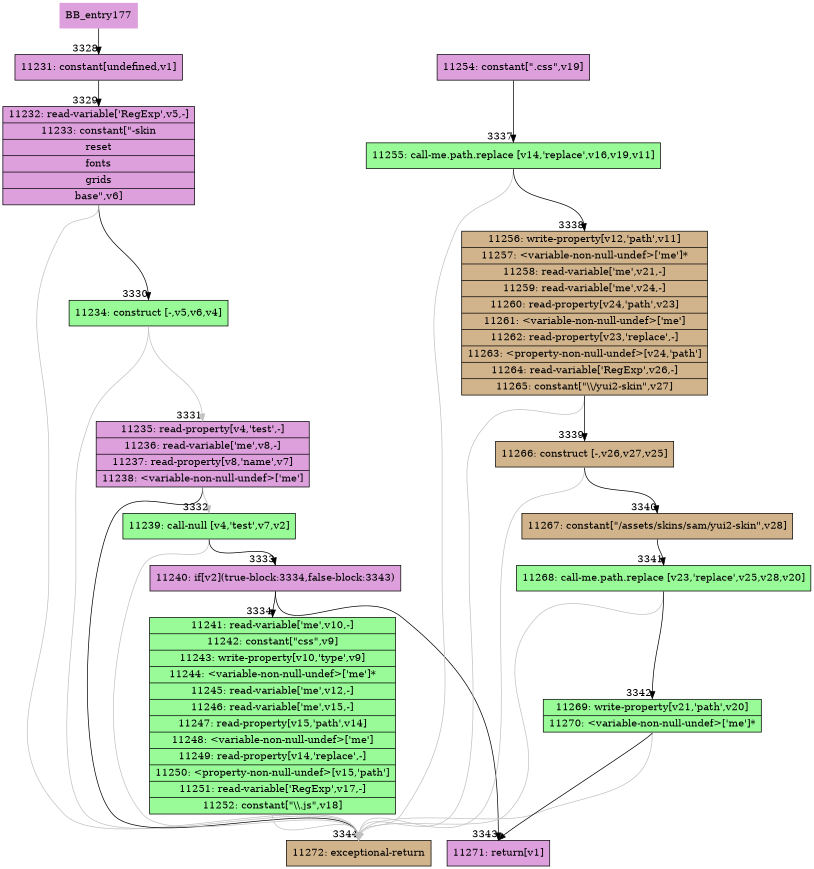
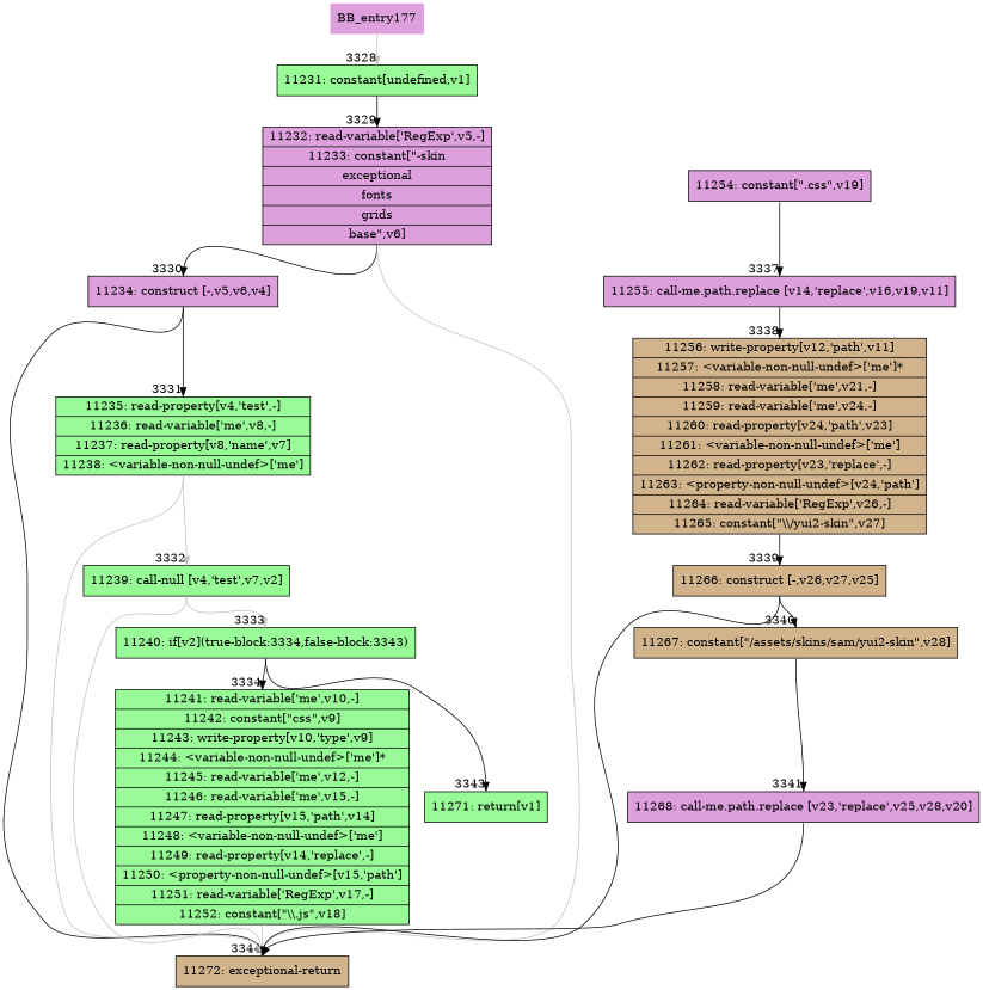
  digraph {
    rankdir=TD
    node [fillcolor=palegreen shape=record style=filled]
    edge [headport=n tailport=s]
    n1 [fillcolor=plum label=BB_entry177 shape=none]
-   n2 [fillcolor=plum label="{11231: constant[undefined,v1]}"]
-   n3 [fillcolor=plum label="{11232: read-variable['RegExp',v5,-]|11233: constant[\"-skin|reset|fonts|grids|base\",v6]}"]
-   n4 [label="{11234: construct [-,v5,v6,v4]}"]
+   n2 [label="{11231: constant[undefined,v1]}"]
+   n3 [fillcolor=plum label="{11232: read-variable['RegExp',v5,-]|11233: constant[\"-skin|exceptional|fonts|grids|base\",v6]}"]
+   n4 [fillcolor=plum label="{11234: construct [-,v5,v6,v4]}"]
    n5 [fillcolor=tan label="{11272: exceptional-return}"]
-   n6 [fillcolor=plum label="{11235: read-property[v4,'test',-]|11236: read-variable['me',v8,-]|11237: read-property[v8,'name',v7]|11238: \<variable-non-null-undef\>['me']}"]
+   n6 [label="{11235: read-property[v4,'test',-]|11236: read-variable['me',v8,-]|11237: read-property[v8,'name',v7]|11238: \<variable-non-null-undef\>['me']}"]
    n7 [label="{11239: call-null [v4,'test',v7,v2]}"]
-   n8 [fillcolor=plum label="{11240: if[v2](true-block:3334,false-block:3343)}"]
+   n8 [label="{11240: if[v2](true-block:3334,false-block:3343)}"]
    n9 [label="{11241: read-variable['me',v10,-]|11242: constant[\"css\",v9]|11243: write-property[v10,'type',v9]|11244: \<variable-non-null-undef\>['me']*|11245: read-variable['me',v12,-]|11246: read-variable['me',v15,-]|11247: read-property[v15,'path',v14]|11248: \<variable-non-null-undef\>['me']|11249: read-property[v14,'replace',-]|11250: \<property-non-null-undef\>[v15,'path']|11251: read-variable['RegExp',v17,-]|11252: constant[\"\\\\.js\",v18]}"]
-   n10 [fillcolor=plum label="{11271: return[v1]}"]
+   n10 [label="{11271: return[v1]}"]
    n11 [fillcolor=plum label="{11254: constant[\".css\",v19]}"]
-   n12 [label="{11255: call-me.path.replace [v14,'replace',v16,v19,v11]}"]
+   n12 [fillcolor=plum label="{11255: call-me.path.replace [v14,'replace',v16,v19,v11]}"]
    n13 [fillcolor=tan label="{11256: write-property[v12,'path',v11]|11257: \<variable-non-null-undef\>['me']*|11258: read-variable['me',v21,-]|11259: read-variable['me',v24,-]|11260: read-property[v24,'path',v23]|11261: \<variable-non-null-undef\>['me']|11262: read-property[v23,'replace',-]|11263: \<property-non-null-undef\>[v24,'path']|11264: read-variable['RegExp',v26,-]|11265: constant[\"\\\\/yui2-skin\",v27]}"]
    n14 [fillcolor=tan label="{11266: construct [-,v26,v27,v25]}"]
    n15 [fillcolor=tan label="{11267: constant[\"/assets/skins/sam/yui2-skin\",v28]}"]
-   n16 [label="{11268: call-me.path.replace [v23,'replace',v25,v28,v20]}"]
-   n17 [label="{11269: write-property[v21,'path',v20]|11270: \<variable-non-null-undef\>['me']*}"]
-   n1 -> n2 [headlabel="    3328"]
+   n16 [fillcolor=plum label="{11268: call-me.path.replace [v23,'replace',v25,v28,v20]}"]
+   n1 -> n2 [headlabel="    3328" color=gray]
    n2 -> n3 [headlabel="      3329"]
    n3 -> n4 [headlabel="      3330"]
    n3 -> n5 [color=gray headlabel="      3344"]
-   n4 -> n5 [color=gray]
-   n4 -> n6 [headlabel="      3331" color=gray]
-   n6 -> n5 [color=black]
+   n4 -> n5 [color=black]
+   n4 -> n6 [headlabel="      3331"]
+   n6 -> n5 [color=gray]
    n6 -> n7 [color=gray headlabel="      3332"]
    n7 -> n5 [color=gray]
-   n7 -> n8 [headlabel="      3333"]
+   n7 -> n8 [headlabel="      3333" color=gray]
    n8 -> n9 [headlabel="      3334"]
    n8 -> n10 [headlabel="      3343"]
    n9 -> n5 [color=gray]
    n11 -> n12 [headlabel="      3337"]
-   n12 -> n5 [color=gray]
    n12 -> n13 [headlabel="      3338"]
-   n13 -> n5 [color=gray]
    n13 -> n14 [headlabel="      3339"]
-   n14 -> n5 [color=gray]
+   n14 -> n5 [color=black]
    n14 -> n15 [headlabel="      3340"]
    n15 -> n16 [headlabel="      3341"]
-   n16 -> n5 [color=gray]
-   n16 -> n17 [headlabel="      3342"]
-   n17 -> n5 [color=gray]
-   n17 -> n10
+   n16 -> n5 [color=black]
  }
